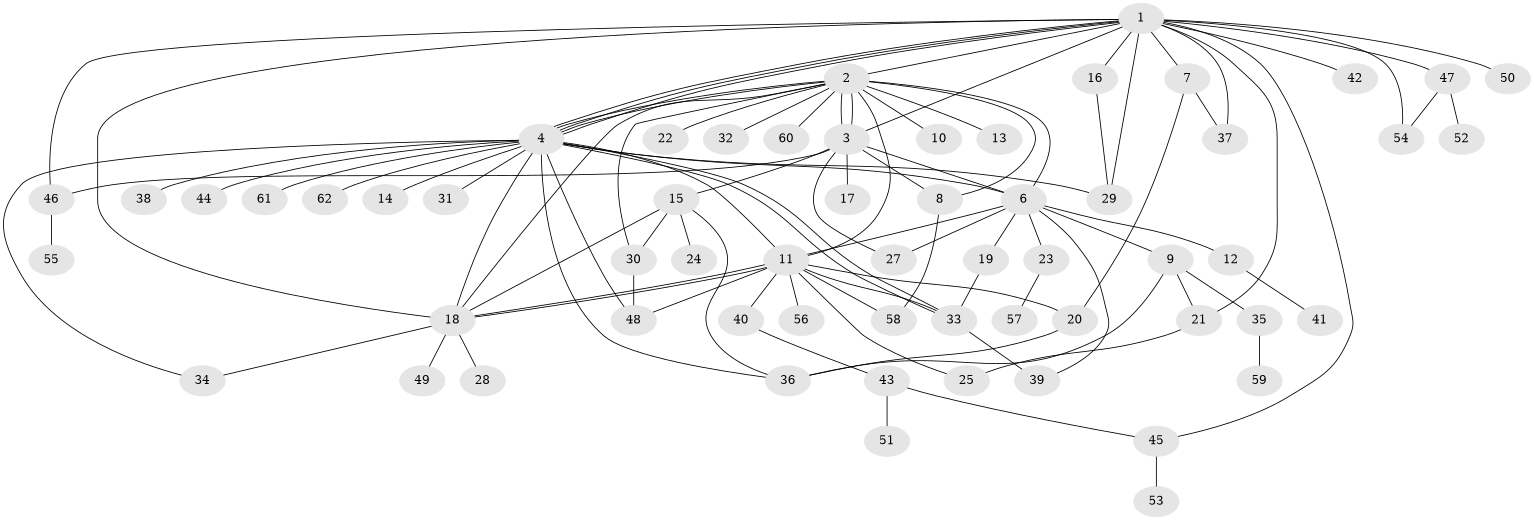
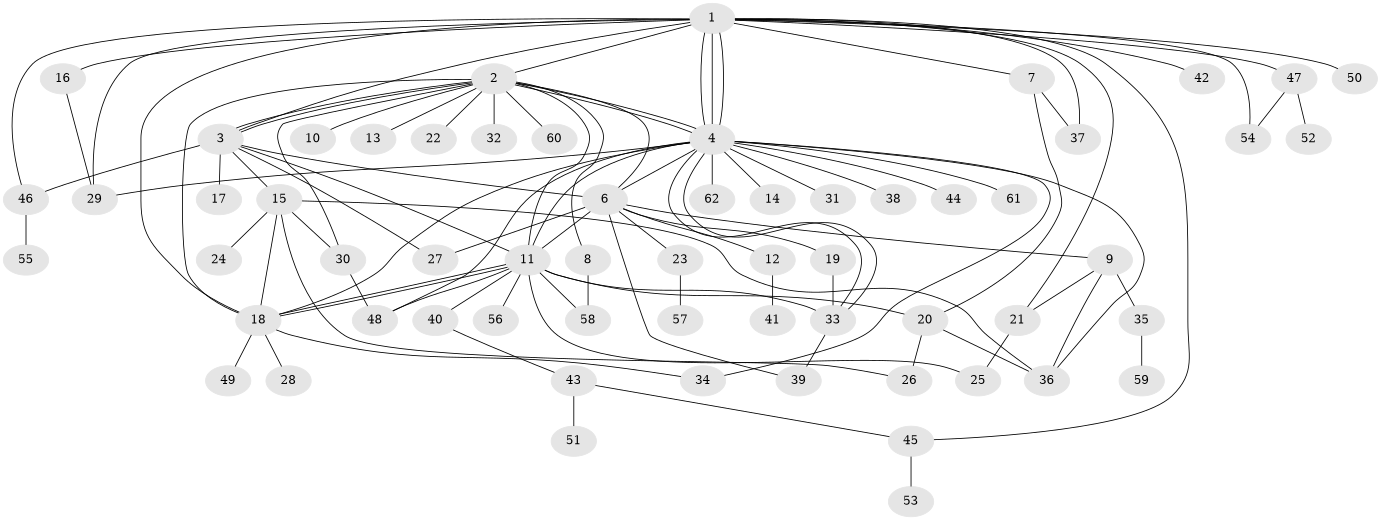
  graph {
    node [color=gray90 style=filled]
    1
    2
    3
    4
    7
    16
    18
    21
    29
    37
    42
    45
    46
    47
    50
    54
    6
    8
    10
    11
    13
    22
    30
    32
    60
    15
    17
    27
    14
    31
    33
    34
    36
    38
    44
    48
    61
    62
    20
    28
    49
    25
    53
    55
    52
    9
    12
    19
    23
    39
    58
    40
    56
    24
+   26
    35
    41
    57
    59
    43
    51
    1 -- 2
    1 -- 3
    1 -- 4
    1 -- 4
    1 -- 4
    1 -- 7
    1 -- 16
    1 -- 18
    1 -- 21
    1 -- 29
    1 -- 37
    1 -- 42
    1 -- 45
    1 -- 46
    1 -- 47
    1 -- 50
    1 -- 54
    2 -- 3
    2 -- 3
    2 -- 4
    2 -- 4
    2 -- 18
    2 -- 6
    2 -- 8
    2 -- 10
    2 -- 11
    2 -- 13
    2 -- 22
    2 -- 30
    2 -- 32
    2 -- 60
    3 -- 46
    3 -- 6
-   3 -- 8
+   3 -- 11
    3 -- 15
    3 -- 17
    3 -- 27
    4 -- 18
    4 -- 29
    4 -- 6
    4 -- 11
    4 -- 14
    4 -- 31
    4 -- 33
    4 -- 33
    4 -- 34
    4 -- 36
    4 -- 38
    4 -- 44
    4 -- 48
    4 -- 61
    4 -- 62
    7 -- 37
    7 -- 20
    16 -- 29
    18 -- 34
    18 -- 28
    18 -- 49
    21 -- 25
    45 -- 53
    46 -- 55
    47 -- 54
    47 -- 52
    6 -- 11
    6 -- 27
    6 -- 9
    6 -- 12
    6 -- 19
    6 -- 23
    6 -- 39
    8 -- 58
    11 -- 18
    11 -- 18
    11 -- 33
    11 -- 48
    11 -- 20
    11 -- 25
    11 -- 58
    11 -- 40
    11 -- 56
    30 -- 48
    15 -- 18
    15 -- 30
    15 -- 36
    15 -- 24
+   15 -- 26
    33 -- 39
    20 -- 36
+   20 -- 26
    9 -- 21
    9 -- 36
    9 -- 35
    12 -- 41
    19 -- 33
    23 -- 57
    40 -- 43
    35 -- 59
    43 -- 45
    43 -- 51
  }
